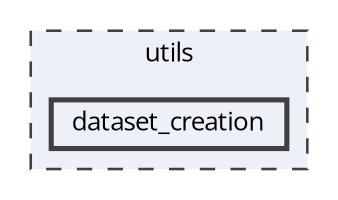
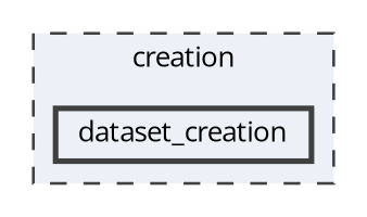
  digraph {
    compound=true
    fontname="Open Sans"
    n1 [color=grey25 fillcolor="#edf0f7" fontname="Open Sans" fontsize=10 height=0.2 label=dataset_creation shape=box style="filled,bold" width=0.4]
    subgraph cluster_1 {
      bgcolor="#edf0f7"
      fontsize=10
-     label=utils
+     label=creation
      pencolor=grey25
      style="filled,dashed"
      n1
    }
  }
